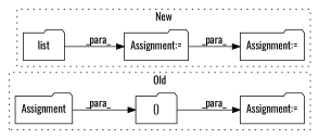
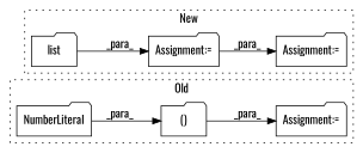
  digraph {
    rankdir=LR
    fontname=Oswald
    node [a=7 l=1 shape=folder fontname=Oswald]
    edge [fontname=Oswald]
    n1 [a=106 l=79 label="()" s=648]
    n2 [label="Assignment:=" s=811]
-   n3 [a=34 label=Assignment s=712]
+   n3 [a=34 label=NumberLiteral s=712]
    n4 [a=32 l="5,1" label=list s="792,809"]
    n5 [l=55 label="Assignment:=" s=785]
    n6 [label="Assignment:=" s=669]
    subgraph cluster_1 {
      label=Old
      style=dotted
      n1
      n2
      n3
    }
    subgraph cluster_2 {
      label=New
      style=dotted
      n4
      n5
      n6
    }
    n1 -> n2 [label=_para_]
    n3 -> n1 [label=_para_]
    n4 -> n5 [label=_para_]
    n5 -> n6 [label=_para_]
  }
